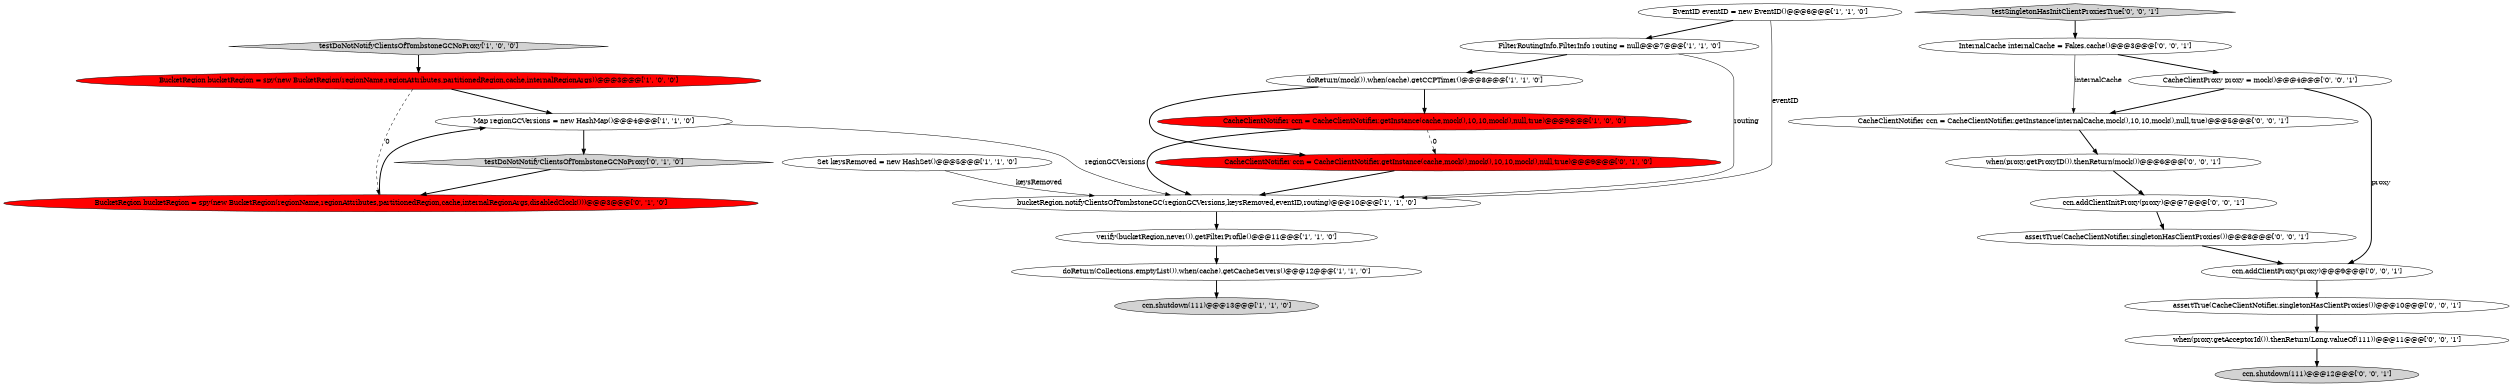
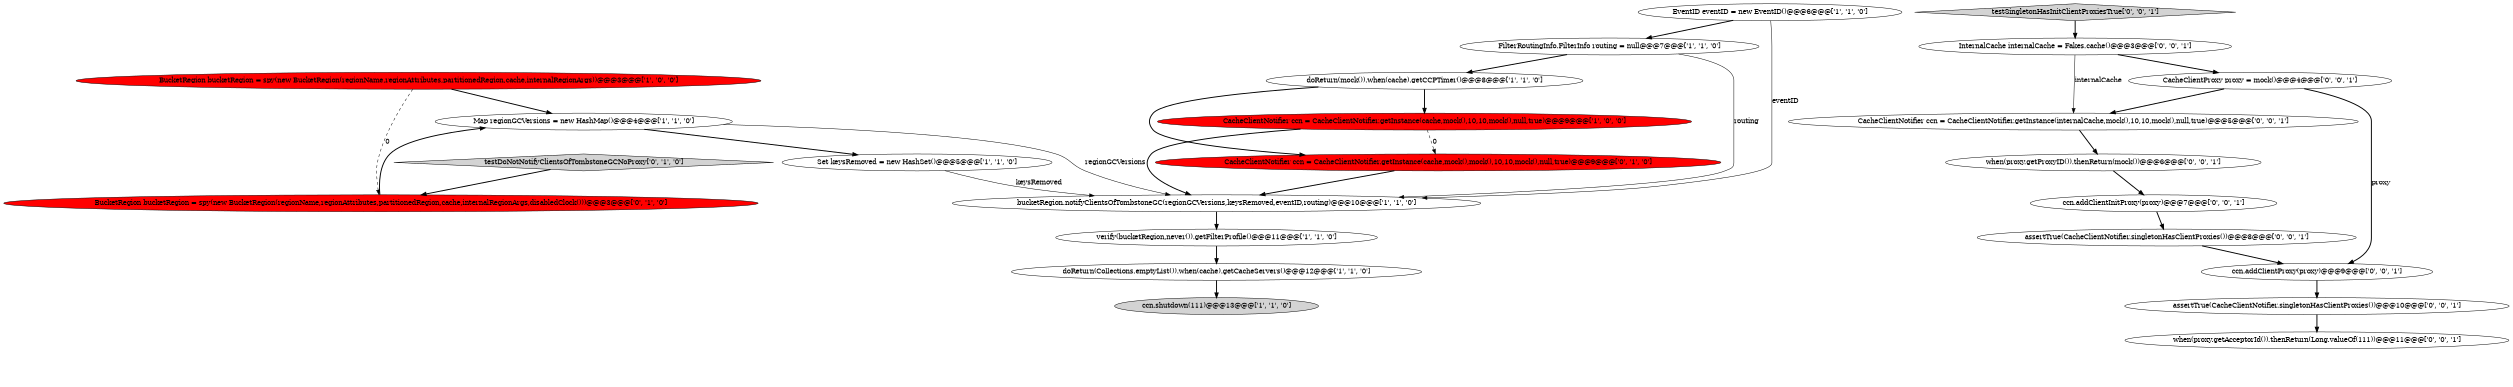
  digraph {
    node [fillcolor=white shape=ellipse style=filled]
    edge [style=bold]
    n1 [fillcolor=red label="CacheClientNotifier ccn = CacheClientNotifier.getInstance(cache,mock(),10,10,mock(),null,true)@@@9@@@['1', '0', '0']"]
    n2 [fillcolor=red label="CacheClientNotifier ccn = CacheClientNotifier.getInstance(cache,mock(),mock(),10,10,mock(),null,true)@@@9@@@['0', '1', '0']"]
    n3 [label="bucketRegion.notifyClientsOfTombstoneGC(regionGCVersions,keysRemoved,eventID,routing)@@@10@@@['1', '1', '0']"]
    n4 [label="verify(bucketRegion,never()).getFilterProfile()@@@11@@@['1', '1', '0']"]
    n5 [label="InternalCache internalCache = Fakes.cache()@@@3@@@['0', '0', '1']"]
    n6 [label="CacheClientNotifier ccn = CacheClientNotifier.getInstance(internalCache,mock(),10,10,mock(),null,true)@@@5@@@['0', '0', '1']"]
    n7 [label="CacheClientProxy proxy = mock()@@@4@@@['0', '0', '1']"]
    n8 [label="when(proxy.getProxyID()).thenReturn(mock())@@@6@@@['0', '0', '1']"]
    n9 [label="ccn.addClientProxy(proxy)@@@9@@@['0', '0', '1']"]
    n10 [label="assertTrue(CacheClientNotifier.singletonHasClientProxies())@@@10@@@['0', '0', '1']"]
    n11 [label="when(proxy.getAcceptorId()).thenReturn(Long.valueOf(111))@@@11@@@['0', '0', '1']"]
-   n12 [fillcolor=lightgray label="ccn.shutdown(111)@@@12@@@['0', '0', '1']"]
    n13 [fillcolor=lightgray label="ccn.shutdown(111)@@@13@@@['1', '1', '0']"]
    n14 [fillcolor=lightgray label="testDoNotNotifyClientsOfTombstoneGCNoProxy['0', '1', '0']" shape=diamond]
    n15 [fillcolor=red label="BucketRegion bucketRegion = spy(new BucketRegion(regionName,regionAttributes,partitionedRegion,cache,internalRegionArgs,disabledClock()))@@@3@@@['0', '1', '0']"]
    n16 [label="Map regionGCVersions = new HashMap()@@@4@@@['1', '1', '0']"]
    n17 [label="ccn.addClientInitProxy(proxy)@@@7@@@['0', '0', '1']"]
    n18 [label="assertTrue(CacheClientNotifier.singletonHasClientProxies())@@@8@@@['0', '0', '1']"]
    n19 [label="Set keysRemoved = new HashSet()@@@5@@@['1', '1', '0']"]
    n20 [label="EventID eventID = new EventID()@@@6@@@['1', '1', '0']"]
    n21 [label="FilterRoutingInfo.FilterInfo routing = null@@@7@@@['1', '1', '0']"]
    n22 [label="doReturn(Collections.emptyList()).when(cache).getCacheServers()@@@12@@@['1', '1', '0']"]
    n23 [label="doReturn(mock()).when(cache).getCCPTimer()@@@8@@@['1', '1', '0']"]
    n24 [fillcolor=lightgray label="testSingletonHasInitClientProxiesTrue['0', '0', '1']" shape=diamond]
-   n25 [fillcolor=lightgray label="testDoNotNotifyClientsOfTombstoneGCNoProxy['1', '0', '0']" shape=diamond]
    n26 [fillcolor=red label="BucketRegion bucketRegion = spy(new BucketRegion(regionName,regionAttributes,partitionedRegion,cache,internalRegionArgs))@@@3@@@['1', '0', '0']"]
    n1 -> n2 [label=0 style=dashed]
    n1 -> n3
    n2 -> n3
    n3 -> n4
    n4 -> n22
    n5 -> n6 [label=internalCache style=solid]
    n5 -> n7
    n6 -> n8
    n7 -> n6
    n7 -> n9 [label=proxy]
    n8 -> n17
    n9 -> n10
    n10 -> n11
-   n11 -> n12
    n14 -> n15
    n15 -> n16
    n16 -> n3 [label=regionGCVersions style=solid]
-   n16 -> n14
+   n16 -> n19
    n17 -> n18
    n18 -> n9
    n19 -> n3 [label=keysRemoved style=solid]
    n20 -> n3 [label=eventID style=solid]
    n20 -> n21
    n21 -> n3 [label=routing style=solid]
    n21 -> n23
    n22 -> n13
    n23 -> n1
    n23 -> n2
    n24 -> n5
-   n25 -> n26
    n26 -> n15 [label=0 style=dashed]
    n26 -> n16
  }
